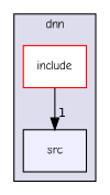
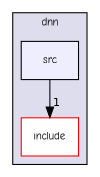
  digraph {
    compound=true
    fontname="Comic Neue"
    node [fontname="Comic Neue" fontsize=10 shape=box style=filled]
    n1 [color=red fillcolor=white label=include]
    n2 [fillcolor="#eeeeff" label=src pencolor=black]
    subgraph cluster_1 {
      bgcolor="#ddddee"
      fontsize=10
      label=dnn
      pencolor=black
      n1
      n2
    }
-   n1 -> n2 [headlabel=1 labeldistance=1.5 labelfontname=Helvetica labelfontsize=10 fontname="Comic Neue"]
+   n2 -> n1 [headlabel=1 labeldistance=1.5 labelfontname=Helvetica labelfontsize=10 fontname="Comic Neue"]
  }
